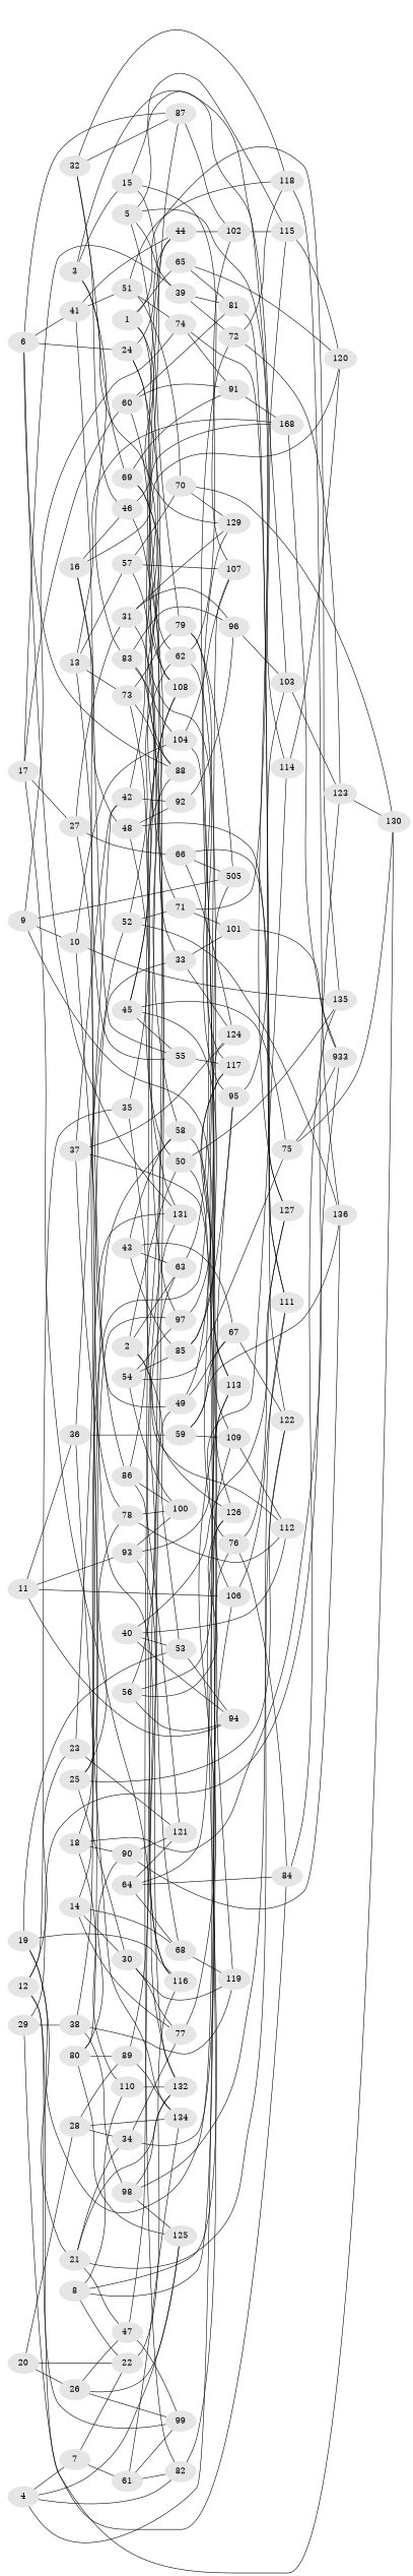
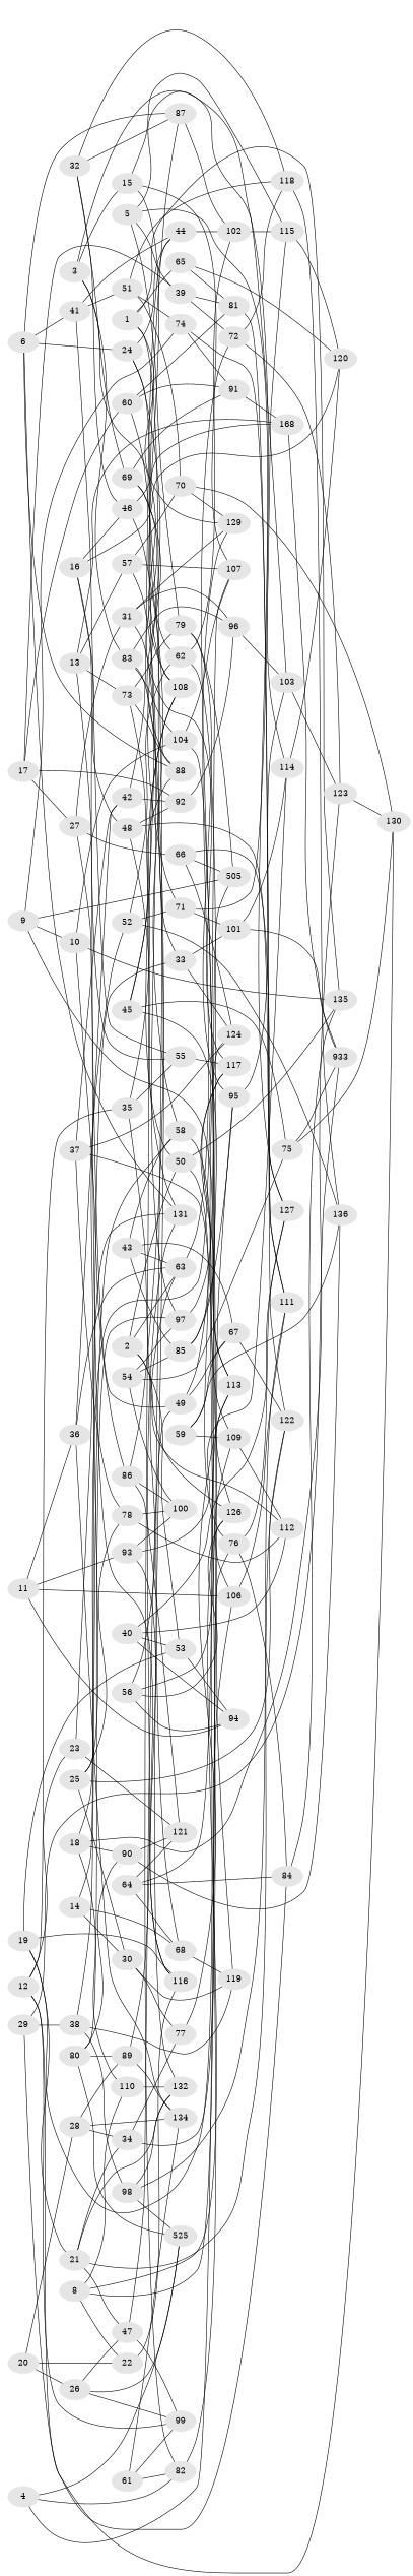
  graph {
    fontname="DejaVu Serif"
    rankdir=LR
    node [color=gray90 fontname="DejaVu Serif" style=filled]
    edge [fontname="DejaVu Serif"]
    1
    33
    65
    129
    135
    101
    124
    120
    81
    2
    50
    53
    63
    112
    76
    94
    3
    15
    83
    108
    127
    107
    115
    104
    132
    96
    4
-   7
    82
    95
-   125
+   125 [label=525]
    22
    61
    106
    103
    5
    39
    79
    114
    72
    n41 [label=505]
    123
    6
    24
    41
    87
    131
    88
    44
    62
    71
    55
    51
    102
    116
    23
    52
    121
    99
    134
    8
    110
    126
    84
    9
    10
    74
    113
    86
    91
    111
    100
    119
    11
    36
    93
    42
    59
    12
    35
    130
    13
    57
    73
    n85 [label=168]
    70
    97
    n88 [label=933]
    14
    30
    68
    77
    16
    46
    48
    58
    92
    117
    17
    27
    60
    31
    49
    66
    18
    90
    136
    19
    21
    34
    47
    122
    20
    26
    28
    89
    25
    78
    67
    29
    38
    98
    32
    69
    118
    109
    37
    40
    43
    85
    45
    75
    54
    56
    64
    80
    1 -- 33
    1 -- 65
    1 -- 129
    1 -- 135
    33 -- 101
    33 -- 124
    65 -- 120
    65 -- 81
+   101 -- 114
    101 -- n88
    81 -- 122
    2 -- 50
    2 -- 53
    2 -- 63
    2 -- 112
    50 -- 135
    50 -- 76
    53 -- 94
    63 -- 129
    76 -- 127
    76 -- 84
    3 -- 15
    3 -- 83
    3 -- 108
    3 -- 127
    15 -- 108
    15 -- 107
    15 -- 115
    83 -- 104
    83 -- 132
    83 -- 96
    115 -- 120
    104 -- 107
    104 -- 119
    96 -- 103
-   4 -- 7
    4 -- 82
    4 -- 95
    4 -- 125
-   7 -- 22
-   7 -- 61
    82 -- 106
    95 -- 103
    22 -- 116
    61 -- 82
    61 -- 99
    61 -- 134
    106 -- 111
    103 -- 123
    5 -- 103
    5 -- 39
    5 -- 79
    5 -- 114
    39 -- 81
    39 -- 72
    79 -- 95
    79 -- n41
    114 -- 120
    72 -- 123
    72 -- 118
    123 -- 130
    6 -- 24
    6 -- 41
    6 -- 87
    6 -- 131
    6 -- 88
    24 -- 44
    24 -- 62
    24 -- 71
    41 -- 44
    41 -- 55
    41 -- 51
    87 -- 102
    44 -- 102
    62 -- 102
    62 -- 126
    71 -- 101
    71 -- 115
    55 -- 117
    51 -- 74
    51 -- 70
    51 -- 118
    102 -- 115
    23 -- 52
    23 -- 121
    52 -- 62
    52 -- 71
    52 -- 136
    8 -- 76
    8 -- 22
    8 -- 110
    8 -- 126
    110 -- 132
    84 -- 135
    9 -- n41
    9 -- 10
    9 -- 74
    9 -- 113
    10 -- 135
    10 -- 104
    10 -- 86
    74 -- 91
    74 -- 111
    86 -- 87
    86 -- 121
    86 -- 100
    91 -- n85
    11 -- 94
    11 -- 106
    11 -- 36
    11 -- 93
    36 -- 134
    36 -- 42
-   36 -- 59
+   36 -- 63
    93 -- 114
    93 -- 116
    93 -- 100
    42 -- 44
    42 -- 92
    59 -- 136
    59 -- 67
    59 -- 109
    12 -- 23
    12 -- 99
    12 -- 35
    12 -- 130
    35 -- 108
-   45 -- 55
+   35 -- 55
    35 -- 126
    13 -- 116
    13 -- 57
    13 -- 73
    13 -- n85
    57 -- 107
    57 -- 70
    57 -- 97
    73 -- 82
    73 -- 79
    73 -- 88
    n85 -- n88
    70 -- 129
    70 -- 130
    97 -- 117
    14 -- 33
    14 -- 30
    14 -- 68
-   14 -- 77
    30 -- 119
    30 -- 77
    68 -- 119
    77 -- 113
    16 -- 120
    16 -- 55
    16 -- 46
    16 -- 48
    46 -- n85
    46 -- 58
    48 -- 127
    48 -- 131
    48 -- 92
    58 -- 109
    92 -- 96
    17 -- 39
-   17 -- 132
+   17 -- 92
    17 -- 27
    17 -- 60
    27 -- 31
    27 -- 49
    27 -- 66
    60 -- 81
    60 -- 91
    60 -- 68
    31 -- 129
    31 -- 50
    31 -- 96
    49 -- 72
    49 -- 67
    66 -- 124
    66 -- n41
    66 -- 111
    18 -- 107
    18 -- 123
    18 -- 110
    18 -- 90
    90 -- 121
    90 -- 136
    19 -- 53
    19 -- 116
    19 -- 113
    19 -- 21
    21 -- 132
    21 -- 34
    21 -- 47
    21 -- 122
    34 -- 124
    34 -- 77
    47 -- 99
    47 -- 49
    20 -- 22
    20 -- 26
    20 -- 28
    26 -- 125
    26 -- 99
    26 -- 47
    28 -- 134
    28 -- 34
    28 -- 89
    89 -- 131
    89 -- 134
    25 -- 131
    25 -- 30
    25 -- 122
    25 -- 78
    78 -- 112
    78 -- 100
    67 -- 122
    29 -- 84
    29 -- n88
    29 -- 38
    38 -- 119
    38 -- 58
    38 -- 98
    98 -- 132
    98 -- 125
    98 -- 111
    32 -- 87
    32 -- 46
    32 -- 69
    32 -- 118
    69 -- 88
    69 -- 91
    69 -- 117
    118 -- 136
    109 -- 112
    37 -- 124
    37 -- 106
    37 -- 42
    37 -- 78
    40 -- 53
    40 -- 112
    40 -- 94
    40 -- 127
    43 -- 63
    43 -- 58
    43 -- 67
    43 -- 85
    85 -- 95
    85 -- 117
    45 -- 108
    45 -- 88
    45 -- 113
    45 -- 75
    75 -- 130
    75 -- n88
    54 -- 100
    54 -- 97
    54 -- 85
    54 -- 75
    56 -- 63
    56 -- 94
    56 -- 126
    56 -- 109
    64 -- n41
    64 -- 121
    64 -- 84
    64 -- 68
    80 -- 125
    80 -- 97
    80 -- 90
    80 -- 89
  }
